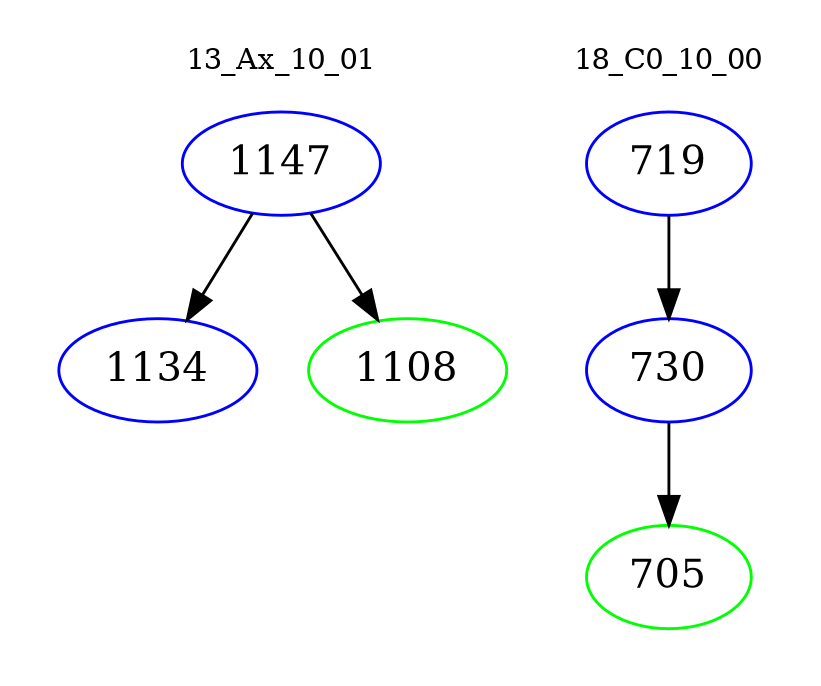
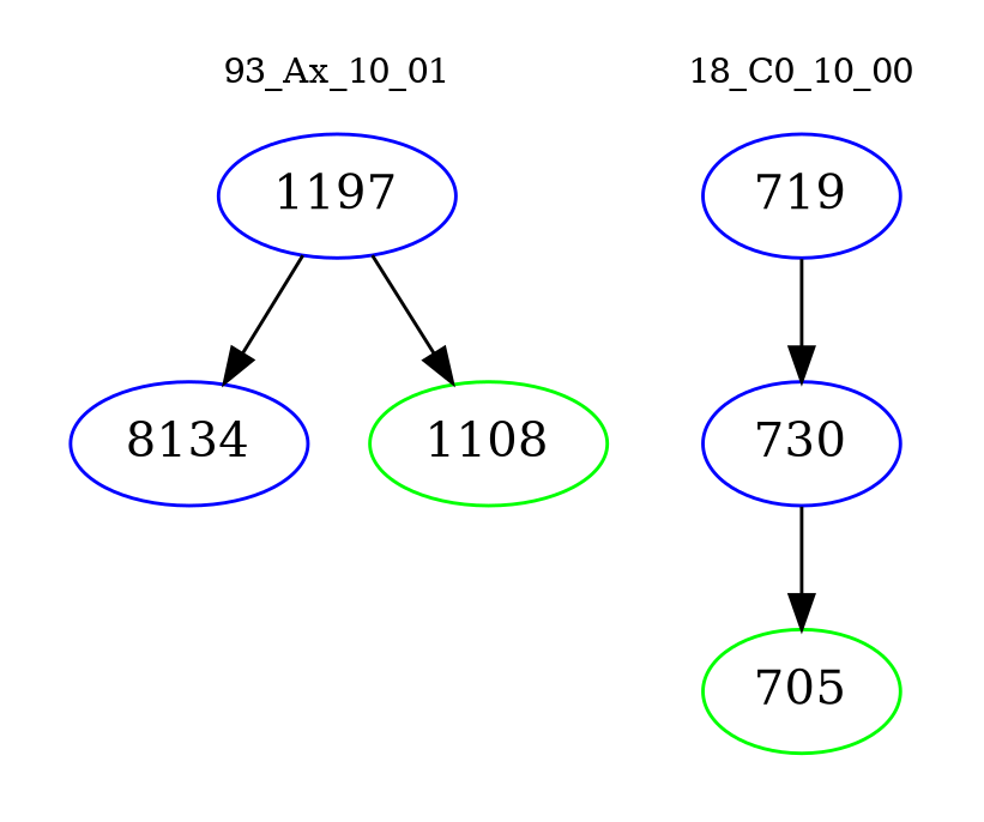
  digraph {
    node [color=blue]
    edge [color=black]
-   n1 [label=1147]
-   n2 [label=1134]
+   n1 [label=1197]
+   n2 [label=8134]
    n3 [color=green label=1108]
    n4 [label=719]
    n5 [label=730]
    n6 [color=green label=705]
    subgraph cluster_1 {
      color=white
      fontsize=10
-     label="13_Ax_10_01"
+     label="93_Ax_10_01"
      n1
      n2
      n3
    }
    subgraph cluster_2 {
      color=white
      fontsize=10
      label="18_C0_10_00"
      n4
      n5
      n6
    }
    n1 -> n2
    n1 -> n3
    n4 -> n5
    n5 -> n6
  }
